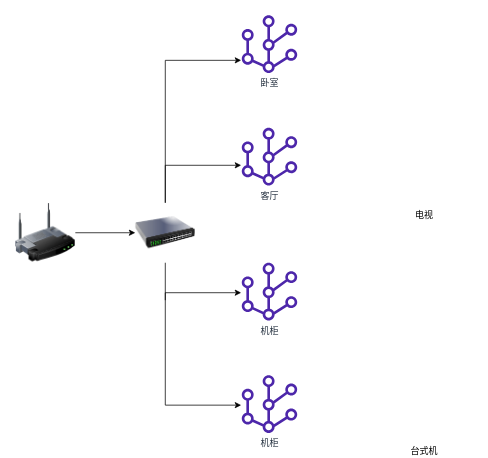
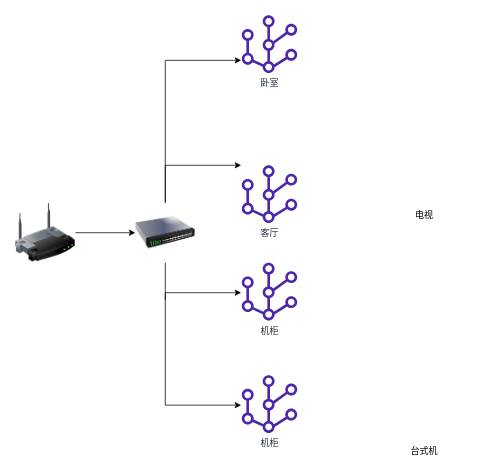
  <mxCell id="0" />
  <mxCell id="1" parent="0" />
  <mxCell id="2" style="edgeStyle=orthogonalEdgeStyle;rounded=0;orthogonalLoop=1;jettySize=auto;html=1;entryX=0;entryY=0.5;entryDx=0;entryDy=0;" edge="1" parent="1" source="3" target="8"><mxGeometry relative="1" as="geometry" /></mxCell>
  <mxCell id="3" value="" style="image;html=1;image=img/lib/clip_art/networking/Wireless_Router_128x128.png" vertex="1" parent="1"><mxGeometry x="20" y="270" width="80" height="80" as="geometry" /></mxCell>
  <mxCell id="4" style="edgeStyle=orthogonalEdgeStyle;rounded=0;orthogonalLoop=1;jettySize=auto;html=1;" edge="1" parent="1" target="11"><mxGeometry relative="1" as="geometry"><mxPoint x="220" y="400" as="sourcePoint" /><Array as="points"><mxPoint x="220" y="390" /></Array></mxGeometry></mxCell>
  <mxCell id="5" style="edgeStyle=orthogonalEdgeStyle;rounded=0;orthogonalLoop=1;jettySize=auto;html=1;" edge="1" parent="1" source="8" target="14"><mxGeometry relative="1" as="geometry"><Array as="points"><mxPoint x="220" y="540" /></Array></mxGeometry></mxCell>
  <mxCell id="6" style="edgeStyle=orthogonalEdgeStyle;rounded=0;orthogonalLoop=1;jettySize=auto;html=1;" edge="1" parent="1" source="8" target="10"><mxGeometry relative="1" as="geometry"><Array as="points"><mxPoint x="220" y="80" /></Array></mxGeometry></mxCell>
  <mxCell id="7" style="edgeStyle=orthogonalEdgeStyle;rounded=0;orthogonalLoop=1;jettySize=auto;html=1;" edge="1" parent="1" source="8" target="9"><mxGeometry relative="1" as="geometry"><Array as="points"><mxPoint x="220" y="220" /></Array></mxGeometry></mxCell>
  <mxCell id="8" value="" style="image;html=1;image=img/lib/clip_art/networking/Switch_128x128.png" vertex="1" parent="1"><mxGeometry x="180" y="270" width="80" height="80" as="geometry" /></mxCell>
- <mxCell id="9" value="客厅" style="sketch=0;outlineConnect=0;fontColor=#232F3E;gradientColor=none;fillColor=#4D27AA;strokeColor=none;dashed=0;verticalLabelPosition=bottom;verticalAlign=top;align=center;html=1;fontSize=12;fontStyle=0;aspect=fixed;pointerEvents=1;shape=mxgraph.aws4.mesh;" vertex="1" parent="1"><mxGeometry x="320" y="170" width="78" height="77" as="geometry" /></mxCell>
+ <mxCell id="9" value="客厅" style="sketch=0;outlineConnect=0;fontColor=#232F3E;gradientColor=none;fillColor=#4D27AA;strokeColor=none;dashed=0;verticalLabelPosition=bottom;verticalAlign=top;align=center;html=1;fontSize=12;fontStyle=0;aspect=fixed;pointerEvents=1;shape=mxgraph.aws4.mesh;" vertex="1" parent="1"><mxGeometry x="320" y="220" width="78" height="77" as="geometry" /></mxCell>
  <mxCell id="10" value="卧室" style="sketch=0;outlineConnect=0;fontColor=#232F3E;gradientColor=none;fillColor=#4D27AA;strokeColor=none;dashed=0;verticalLabelPosition=bottom;verticalAlign=top;align=center;html=1;fontSize=12;fontStyle=0;aspect=fixed;pointerEvents=1;shape=mxgraph.aws4.mesh;" vertex="1" parent="1"><mxGeometry x="320" y="20" width="78" height="77" as="geometry" /></mxCell>
  <mxCell id="11" value="机柜" style="sketch=0;outlineConnect=0;fontColor=#232F3E;gradientColor=none;fillColor=#4D27AA;strokeColor=none;dashed=0;verticalLabelPosition=bottom;verticalAlign=top;align=center;html=1;fontSize=12;fontStyle=0;aspect=fixed;pointerEvents=1;shape=mxgraph.aws4.mesh;" vertex="1" parent="1"><mxGeometry x="320" y="350" width="78" height="77" as="geometry" /></mxCell>
  <mxCell id="12" value="电视" style="shape=image;html=1;verticalAlign=top;verticalLabelPosition=bottom;labelBackgroundColor=#ffffff;imageAspect=0;aspect=fixed;image=https://cdn2.iconfinder.com/data/icons/80-s-stuffs-outline/62/Asset_14-128.png" vertex="1" parent="1"><mxGeometry x="501" y="144.5" width="128" height="128" as="geometry" /></mxCell>
  <mxCell id="13" value="台式机" style="shape=image;html=1;verticalAlign=top;verticalLabelPosition=bottom;labelBackgroundColor=#ffffff;imageAspect=0;aspect=fixed;image=https://cdn4.iconfinder.com/data/icons/software-engineering-and-video-gaming/512/619_Computer_desktop_gaming_pc_personal-128.png" vertex="1" parent="1"><mxGeometry x="501" y="460" width="128" height="128" as="geometry" /></mxCell>
  <mxCell id="14" value="机柜" style="sketch=0;outlineConnect=0;fontColor=#232F3E;gradientColor=none;fillColor=#4D27AA;strokeColor=none;dashed=0;verticalLabelPosition=bottom;verticalAlign=top;align=center;html=1;fontSize=12;fontStyle=0;aspect=fixed;pointerEvents=1;shape=mxgraph.aws4.mesh;" vertex="1" parent="1"><mxGeometry x="320" y="500" width="78" height="77" as="geometry" /></mxCell>
